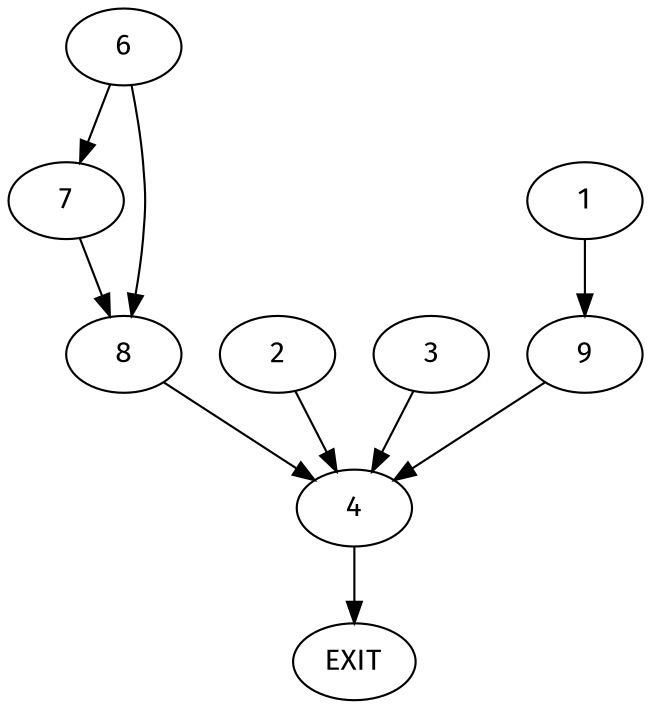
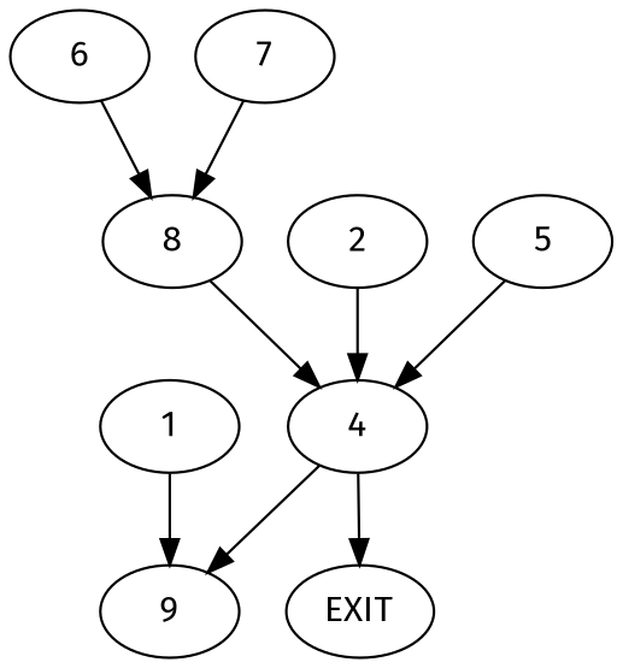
  digraph {
    fontname="Fira Sans"
    node [fontname="Fira Sans"]
    edge [fontname="Fira Sans"]
    n1 [label=9]
    1
    6
    7
    8
    n6 [label=EXIT]
    2
    4
-   5 [label=3]
-   n1 -> 4
+   5
+   4 -> n1
    1 -> n1
-   6 -> 7
    6 -> 8
    7 -> 8
    8 -> 4
    2 -> 4
    4 -> n6
    5 -> 4
  }
